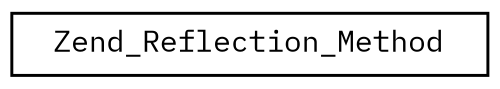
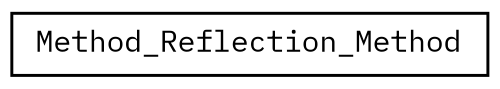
  digraph {
    rankdir=LR
    fontname="IBM Plex Mono"
-   n1 [color=black fillcolor=white fontname="IBM Plex Mono" fontsize=10 height=0.2 label=Zend_Reflection_Method shape=record style=filled width=0.4]
+   n1 [color=black fillcolor=white fontname="IBM Plex Mono" fontsize=10 height=0.2 label=Method_Reflection_Method shape=record style=filled width=0.4]
  }
